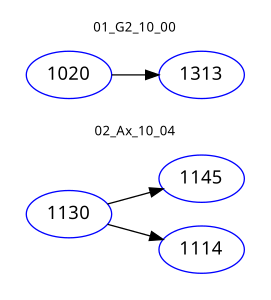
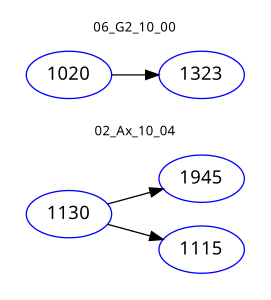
  digraph {
    fontname="Noto Sans"
    rankdir=LR
    node [color=blue fontname="Noto Sans"]
    edge [color=black fontname="Noto Sans"]
    n1 [label=1130]
-   n2 [label=1114]
-   n3 [label=1145]
+   n2 [label=1115]
+   n3 [label=1945]
    n4 [label=1020]
-   n5 [label=1313]
+   n5 [label=1323]
    subgraph cluster_1 {
      color=white
      fontsize=10
      label="02_Ax_10_04"
      n1
      n2
      n3
    }
    subgraph cluster_2 {
      color=white
      fontsize=10
-     label="01_G2_10_00"
+     label="06_G2_10_00"
      n4
      n5
    }
    n1 -> n2
    n1 -> n3
    n4 -> n5
  }
